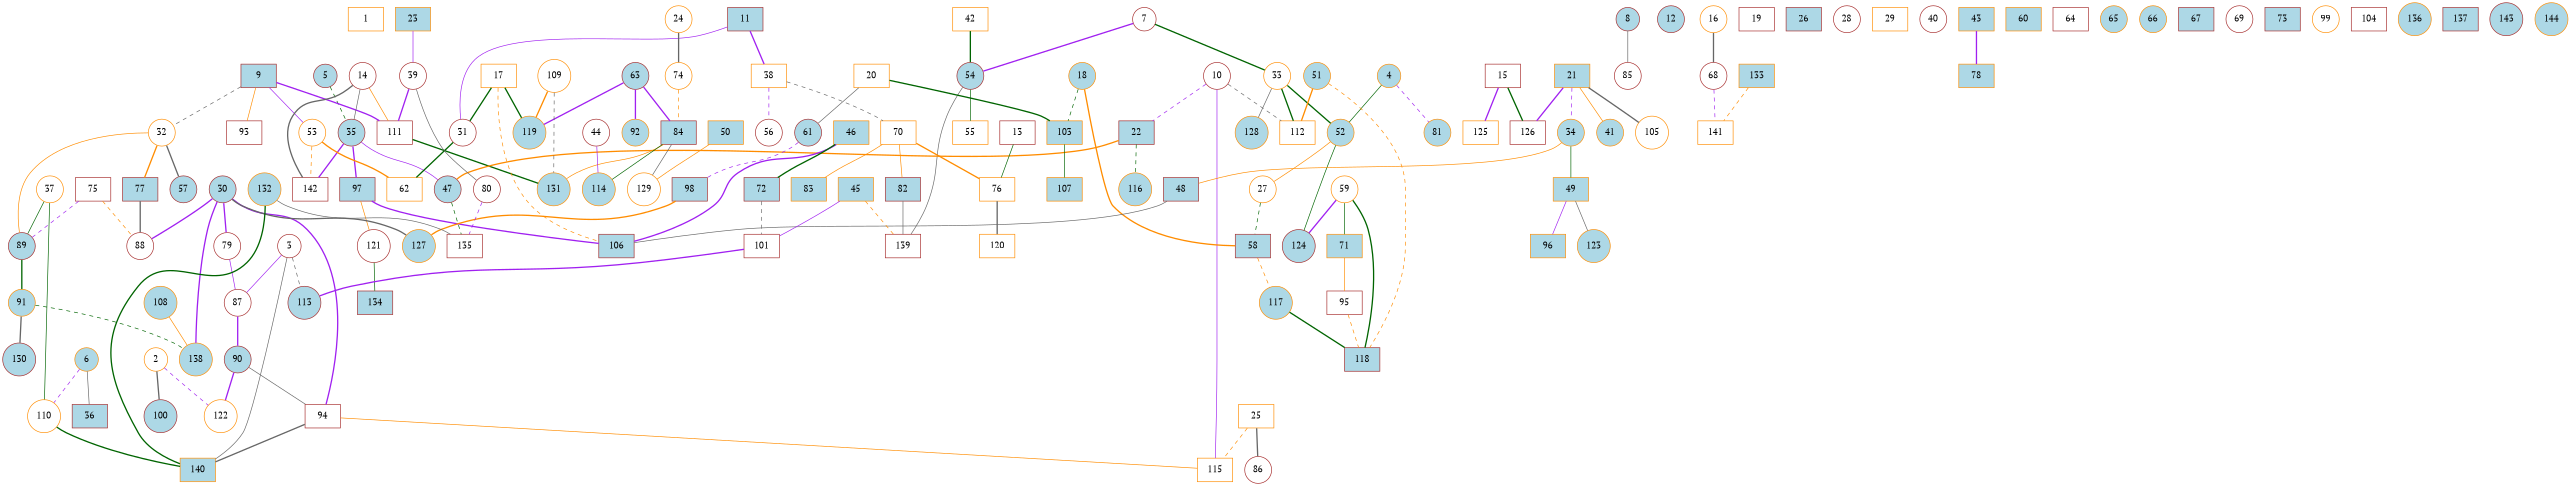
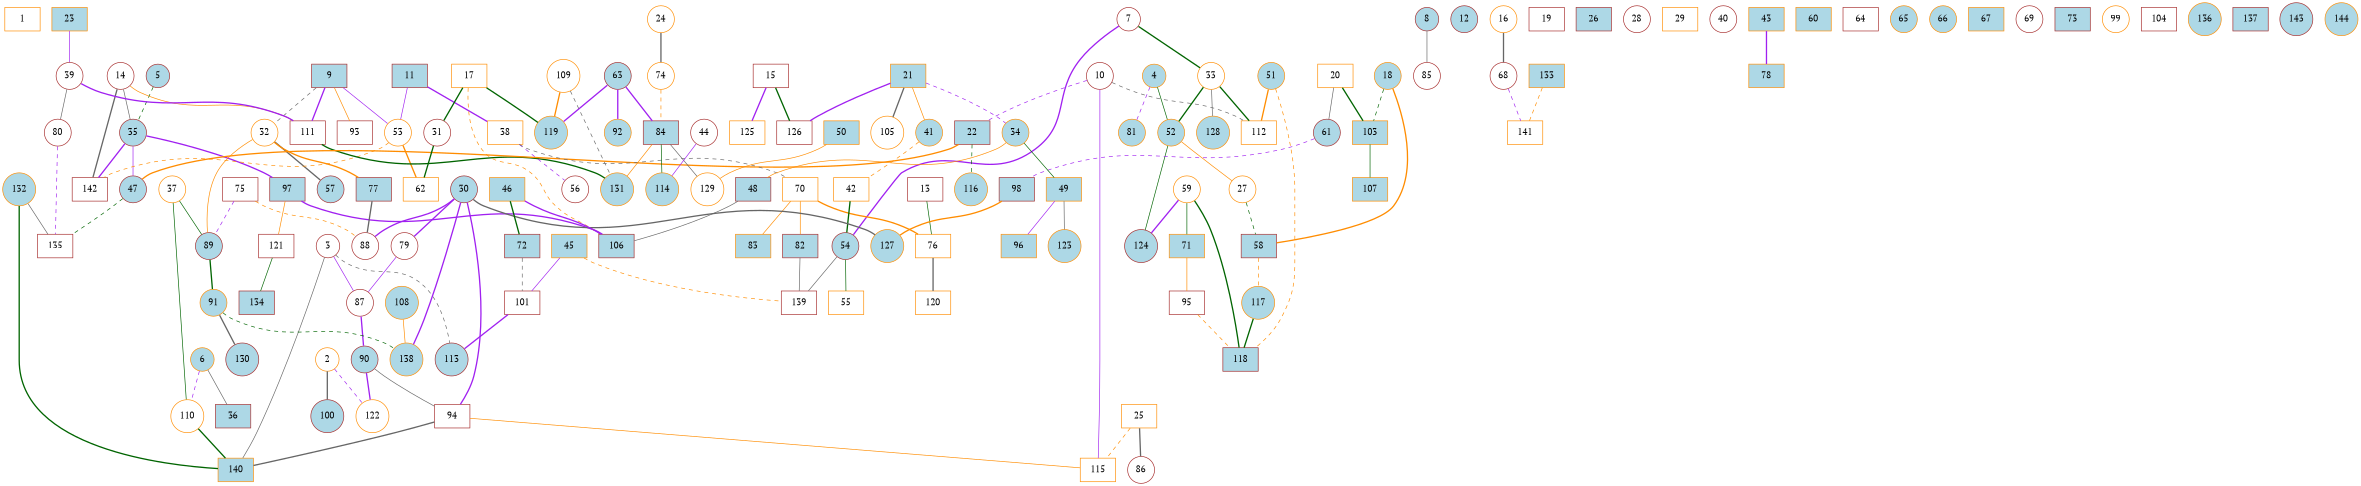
  graph {
    fontname="PT Serif"
    node [color=darkorange fillcolor=lightblue fontname="PT Serif" shape=circle style=filled]
    edge [color=purple fontname="PT Serif" style=bold]
    1 [fillcolor=white shape=box]
    2 [fillcolor=white]
    100 [color=brown]
    122 [fillcolor=white]
    3 [color=brown fillcolor=white]
    87 [color=brown fillcolor=white]
    113 [color=brown]
    140 [shape=box]
    90 [color=brown]
    4
    52
    81
    27 [fillcolor=white]
    124 [color=brown]
    5 [color=brown]
    35 [color=brown]
    142 [color=brown fillcolor=white shape=box]
    47 [color=brown]
    97 [color=brown shape=box]
    36 [color=brown shape=box]
    6
    110 [fillcolor=white]
    7 [color=brown fillcolor=white]
    33 [fillcolor=white]
    54 [color=brown]
    112 [fillcolor=white shape=box]
    128
    139 [color=brown fillcolor=white shape=box]
    55 [fillcolor=white shape=box]
    8 [color=brown]
    85 [color=brown fillcolor=white]
    9 [color=brown shape=box]
    32 [fillcolor=white]
    53 [fillcolor=white]
    93 [color=brown fillcolor=white shape=box]
    111 [color=brown fillcolor=white shape=box]
    57 [color=brown]
    77 [color=brown shape=box]
    89 [color=brown]
    62 [fillcolor=white shape=box]
    131
    10 [color=brown fillcolor=white]
    22 [color=brown shape=box]
    115 [fillcolor=white shape=box]
    116
    11 [color=brown shape=box]
    38 [fillcolor=white shape=box]
    56 [color=brown fillcolor=white]
    70 [fillcolor=white shape=box]
    12 [color=brown]
    13 [color=brown fillcolor=white shape=box]
    76 [fillcolor=white shape=box]
    120 [fillcolor=white shape=box]
    14 [color=brown fillcolor=white]
    15 [color=brown fillcolor=white shape=box]
    125 [fillcolor=white shape=box]
    126 [color=brown fillcolor=white shape=box]
    16 [fillcolor=white]
    68 [color=brown fillcolor=white]
    141 [fillcolor=white shape=box]
    17 [fillcolor=white shape=box]
    31 [color=brown fillcolor=white]
    106 [color=brown shape=box]
    119
    58 [color=brown shape=box]
    18
    103 [shape=box]
    117
    107 [shape=box]
    19 [color=brown fillcolor=white shape=box]
    20 [fillcolor=white shape=box]
    61 [color=brown]
    98 [color=brown shape=box]
    21 [shape=box]
    34
    41
    105 [fillcolor=white]
    48 [color=brown shape=box]
    49 [shape=box]
    42 [fillcolor=white shape=box]
    135 [color=brown fillcolor=white shape=box]
    23 [shape=box]
    39 [color=brown fillcolor=white]
    80 [color=brown fillcolor=white]
    24 [fillcolor=white]
    74 [fillcolor=white]
    84 [color=brown shape=box]
    25 [fillcolor=white shape=box]
    86 [color=brown fillcolor=white]
    26 [color=brown shape=box]
    28 [color=brown fillcolor=white]
    29 [fillcolor=white shape=box]
    30 [color=brown]
    79 [color=brown fillcolor=white]
    88 [color=brown fillcolor=white]
    94 [color=brown fillcolor=white shape=box]
    127
    138
    91
    96 [shape=box]
    123
-   121 [color=brown fillcolor=white]
+   121 [color=brown fillcolor=white shape=box]
    37 [fillcolor=white]
    82 [color=brown shape=box]
    83 [shape=box]
    40 [color=brown fillcolor=white]
    43 [shape=box]
    78 [shape=box]
    44 [color=brown fillcolor=white]
    114
    45 [shape=box]
    101 [color=brown fillcolor=white shape=box]
    46 [shape=box]
    72 [color=brown shape=box]
    50 [shape=box]
    129 [fillcolor=white]
    51
    118 [color=brown shape=box]
    59 [fillcolor=white]
    71 [shape=box]
    95 [color=brown fillcolor=white shape=box]
    60 [shape=box]
    63 [color=brown]
    92
    64 [color=brown fillcolor=white shape=box]
    65
    66
-   67 [color=brown shape=box]
+   67 [shape=box]
    69 [color=brown fillcolor=white]
    73 [color=brown shape=box]
    75 [color=brown fillcolor=white shape=box]
    130 [color=brown]
    134 [color=brown shape=box]
    99 [fillcolor=white]
    104 [color=brown fillcolor=white shape=box]
    108
    109 [fillcolor=white]
    132
    133 [shape=box]
    136
    137 [color=brown shape=box]
    143 [color=brown]
    144
    2 -- 100 [color=gray40]
    2 -- 122 [style=dashed]
    3 -- 87 [style=solid]
    3 -- 113 [color=gray40 style=dashed]
    3 -- 140 [color=gray40 style=solid]
    87 -- 90
    90 -- 122
    90 -- 94 [color=gray40 style=solid]
    4 -- 52 [color=darkgreen style=solid]
    4 -- 81 [style=dashed]
    52 -- 27 [color=darkorange style=solid]
    52 -- 124 [color=darkgreen style=solid]
    27 -- 58 [color=darkgreen style=dashed]
    5 -- 35 [color=darkgreen style=dashed]
    35 -- 142
    35 -- 47 [style=solid]
    35 -- 97
    47 -- 135 [color=darkgreen style=dashed]
    97 -- 106
    97 -- 121 [color=darkorange style=solid]
    6 -- 36 [color=gray40 style=solid]
    6 -- 110 [style=dashed]
    110 -- 140 [color=darkgreen]
    7 -- 33 [color=darkgreen]
    7 -- 54
    33 -- 52 [color=darkgreen]
    33 -- 112 [color=darkgreen]
    33 -- 128 [color=gray40 style=solid]
    54 -- 139 [color=gray40 style=solid]
    54 -- 55 [color=darkgreen style=solid]
    8 -- 85 [color=gray40 style=solid]
    9 -- 32 [color=gray40 style=dashed]
    9 -- 53 [style=solid]
    9 -- 93 [color=darkorange style=solid]
    9 -- 111
    32 -- 57 [color=gray40]
    32 -- 77 [color=darkorange]
    32 -- 89 [color=darkorange style=solid]
    53 -- 142 [color=darkorange style=dashed]
    53 -- 62 [color=darkorange]
    111 -- 131 [color=darkgreen]
    77 -- 88 [color=gray40]
    89 -- 91 [color=darkgreen]
    10 -- 112 [color=gray40 style=dashed]
    10 -- 22 [style=dashed]
    10 -- 115 [style=solid]
    22 -- 47 [color=darkorange]
    22 -- 116 [color=darkgreen style=dashed]
-   11 -- 31 [style=solid]
+   11 -- 53 [style=solid]
    11 -- 38
    38 -- 56 [style=dashed]
    38 -- 70 [color=gray40 style=dashed]
    70 -- 76 [color=darkorange]
    70 -- 82 [color=darkorange style=solid]
    70 -- 83 [color=darkorange style=solid]
    13 -- 76 [color=darkgreen style=solid]
    76 -- 120 [color=gray40]
    14 -- 35 [color=gray40 style=solid]
    14 -- 142 [color=gray40]
    14 -- 111 [color=darkorange style=solid]
    15 -- 125
    15 -- 126 [color=darkgreen]
    16 -- 68 [color=gray40]
    68 -- 141 [style=dashed]
    17 -- 31 [color=darkgreen]
    17 -- 106 [color=darkorange style=dashed]
    17 -- 119 [color=darkgreen]
    31 -- 62 [color=darkgreen]
    58 -- 117 [color=darkorange style=dashed]
    18 -- 58 [color=darkorange]
    18 -- 103 [color=darkgreen style=dashed]
    103 -- 107 [color=darkgreen style=solid]
    117 -- 118 [color=darkgreen]
    20 -- 103 [color=darkgreen]
    20 -- 61 [color=gray40 style=solid]
    61 -- 98 [style=dashed]
    98 -- 127 [color=darkorange]
    21 -- 126
    21 -- 34 [style=dashed]
    21 -- 41 [color=darkorange style=solid]
    21 -- 105 [color=gray40]
    34 -- 48 [color=darkorange style=solid]
    34 -- 49 [color=darkgreen style=solid]
+   41 -- 42 [color=darkorange style=dashed]
    48 -- 106 [color=gray40 style=solid]
    49 -- 96 [style=solid]
    49 -- 123 [color=gray40 style=solid]
    42 -- 54 [color=darkgreen]
    23 -- 39 [style=solid]
    39 -- 111
    39 -- 80 [color=gray40 style=solid]
    80 -- 135 [style=dashed]
    24 -- 74 [color=gray40]
    74 -- 84 [color=darkorange style=dashed]
    84 -- 131 [color=darkorange style=solid]
    84 -- 114 [color=darkgreen style=solid]
    84 -- 129 [color=gray40 style=solid]
    25 -- 115 [color=darkorange style=dashed]
    25 -- 86 [color=gray40]
    30 -- 79
    30 -- 88
    30 -- 94
    30 -- 127 [color=gray40]
    30 -- 138
    79 -- 87 [style=solid]
    94 -- 140 [color=gray40]
    94 -- 115 [color=darkorange style=solid]
    91 -- 138 [color=darkgreen style=dashed]
    91 -- 130 [color=gray40]
    121 -- 134 [color=darkgreen style=solid]
    37 -- 110 [color=darkgreen style=solid]
    37 -- 89 [color=darkgreen style=solid]
    82 -- 139 [color=gray40 style=solid]
    43 -- 78
    44 -- 114 [style=solid]
    45 -- 139 [color=darkorange style=dashed]
    45 -- 101 [style=solid]
    101 -- 113
    46 -- 106
    46 -- 72 [color=darkgreen]
    72 -- 101 [color=gray40 style=dashed]
    50 -- 129 [color=darkorange style=solid]
    51 -- 112 [color=darkorange]
    51 -- 118 [color=darkorange style=dashed]
    59 -- 124
    59 -- 118 [color=darkgreen]
    59 -- 71 [color=darkgreen style=solid]
    71 -- 95 [color=darkorange style=solid]
    95 -- 118 [color=darkorange style=dashed]
    63 -- 119
    63 -- 84
    63 -- 92
    75 -- 89 [style=dashed]
    75 -- 88 [color=darkorange style=dashed]
    108 -- 138 [color=darkorange style=solid]
    109 -- 131 [color=gray40 style=dashed]
    109 -- 119 [color=darkorange]
    132 -- 140 [color=darkgreen]
    132 -- 135 [color=gray40 style=solid]
    133 -- 141 [color=darkorange style=dashed]
  }
